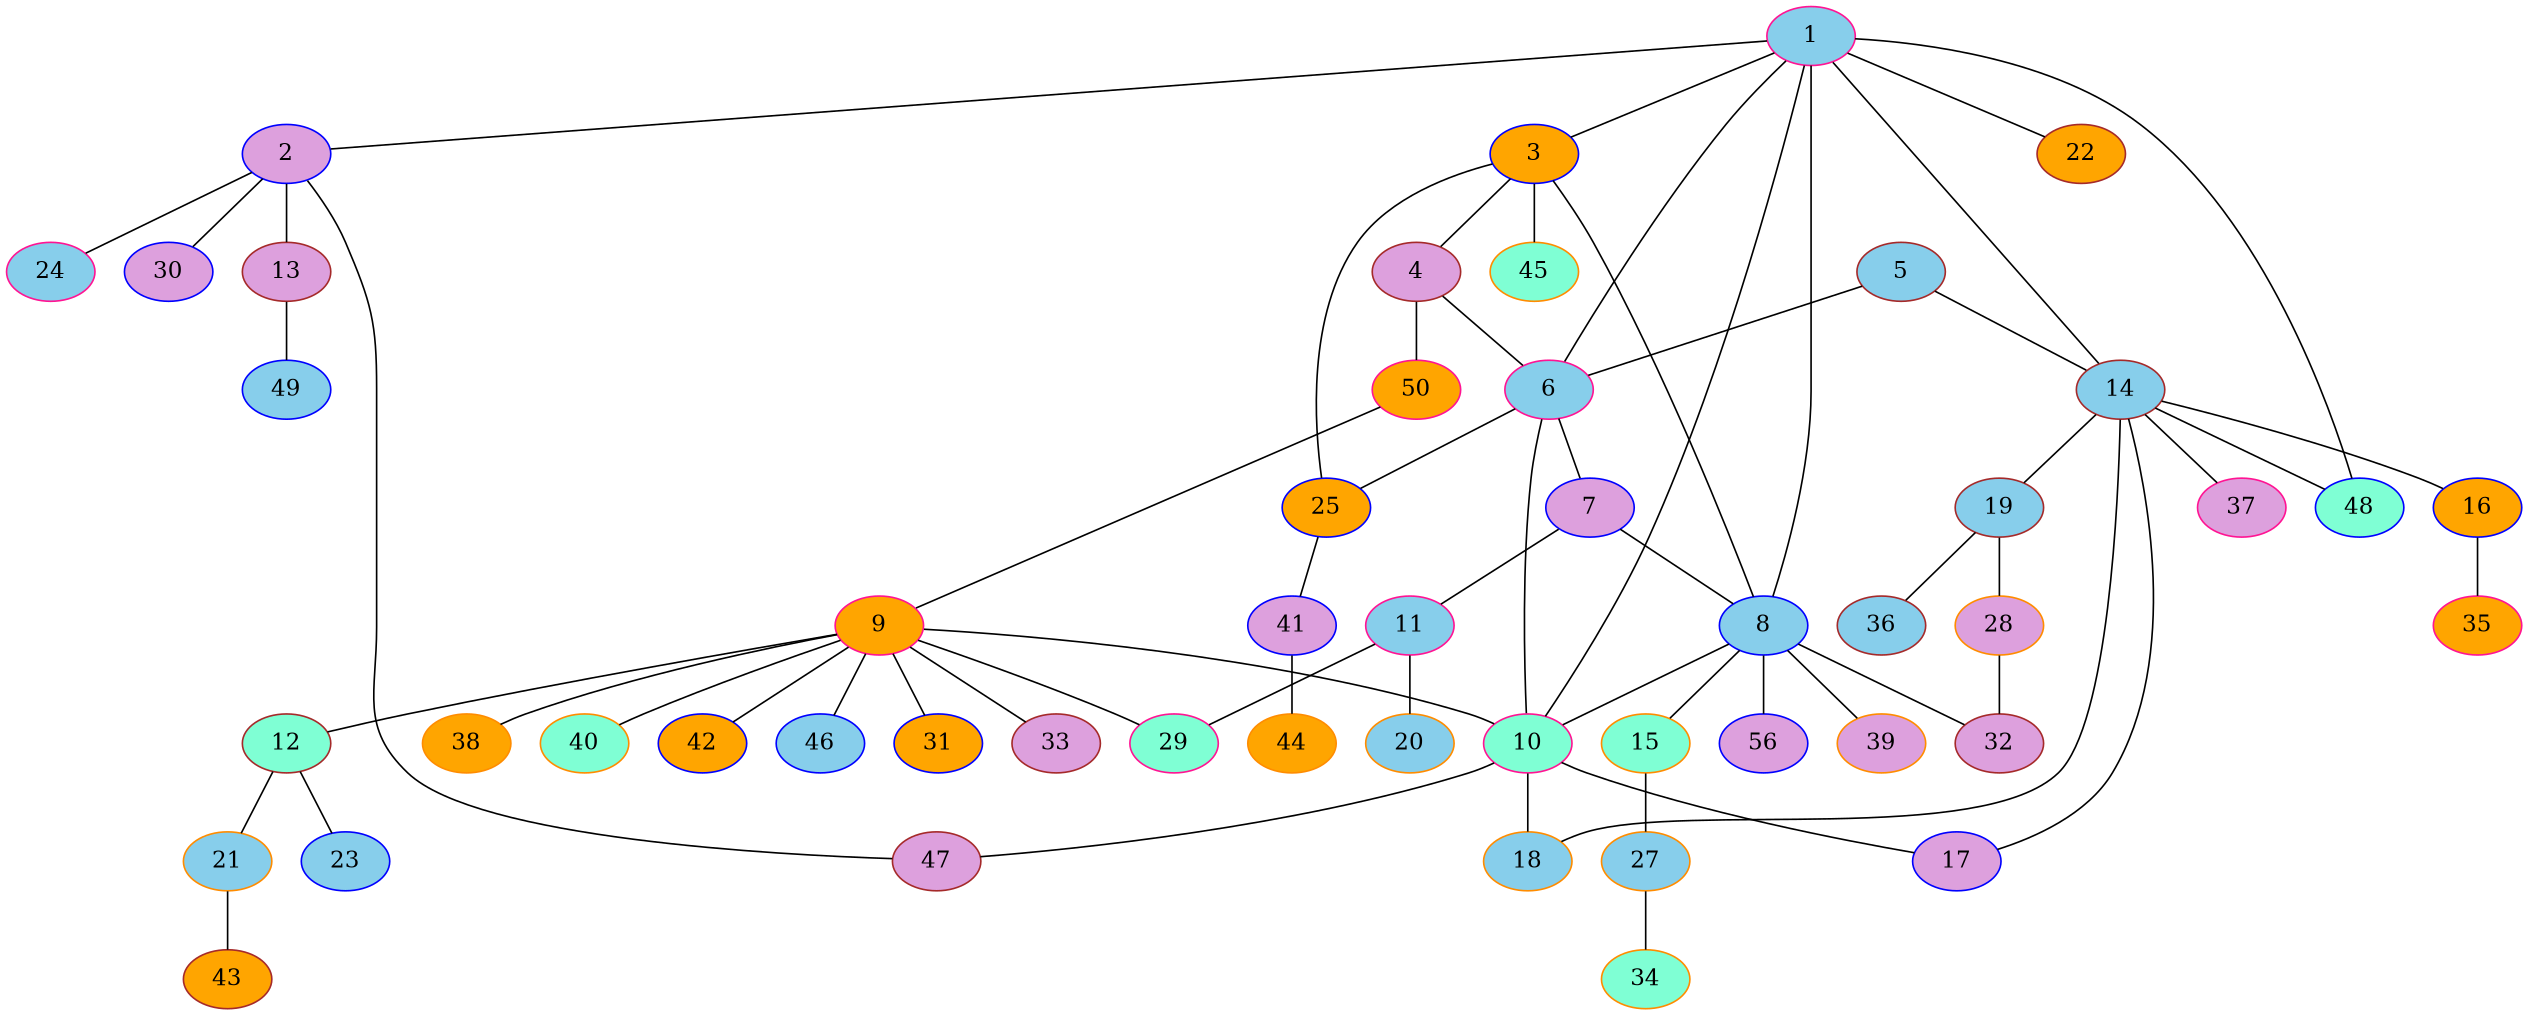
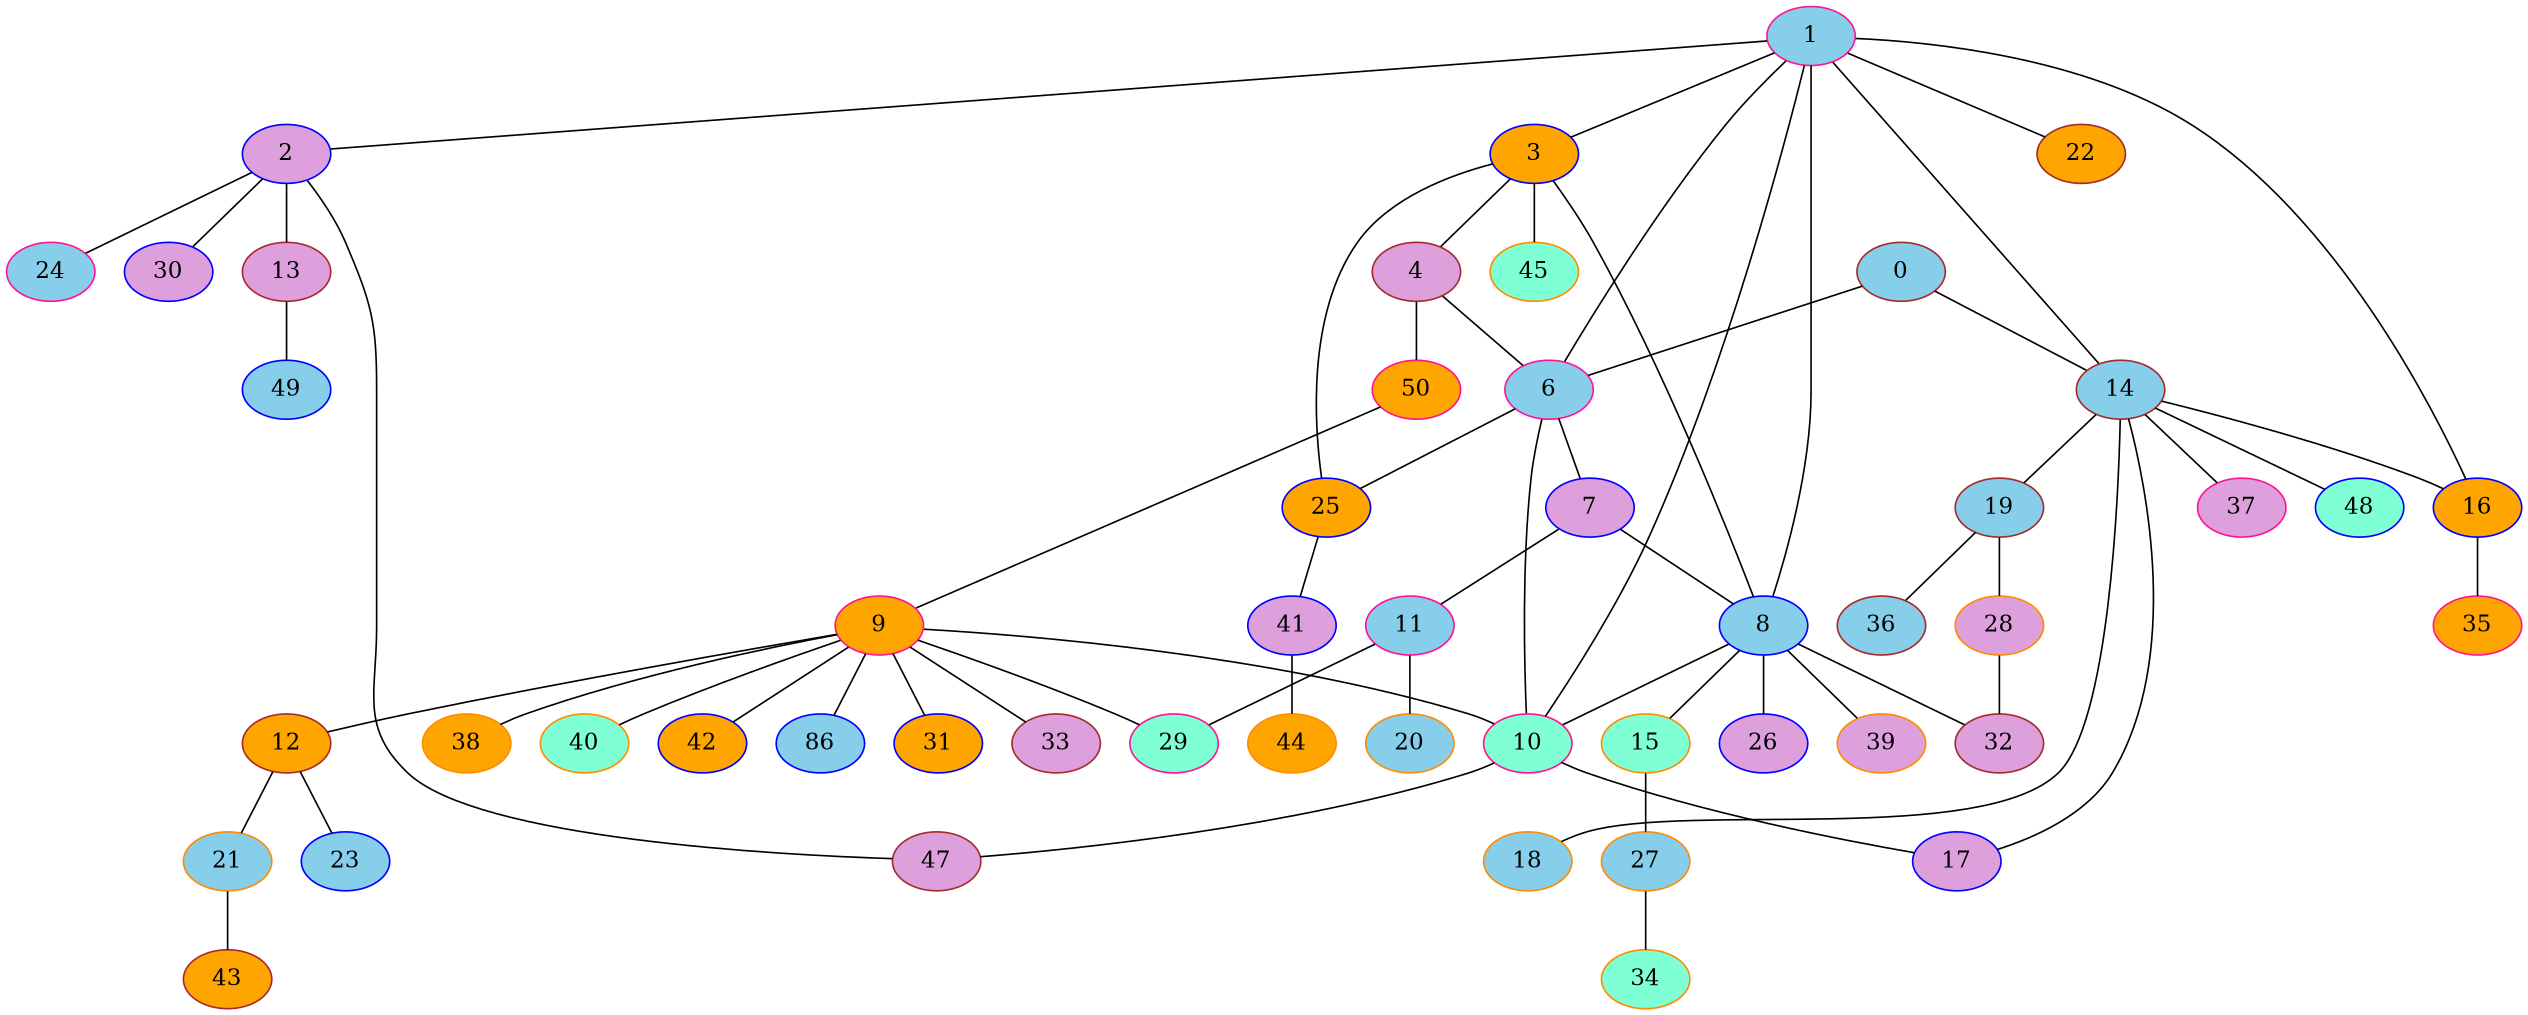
  graph {
    node [color=blue fillcolor=skyblue style=filled]
    1 [color=deeppink]
    2 [fillcolor=plum]
    3 [fillcolor=orange]
    6 [color=deeppink]
    8
    10 [color=deeppink fillcolor=aquamarine]
    14 [color=brown]
    22 [color=brown fillcolor=orange]
    48 [fillcolor=aquamarine]
    13 [color=brown fillcolor=plum]
    24 [color=deeppink]
    30 [fillcolor=plum]
    47 [color=brown fillcolor=plum]
    4 [color=brown fillcolor=plum]
    25 [fillcolor=orange]
    45 [color=darkorange fillcolor=aquamarine]
    7 [fillcolor=plum]
    15 [color=darkorange fillcolor=aquamarine]
-   26 [fillcolor=plum label=56]
+   26 [fillcolor=plum]
    32 [color=brown fillcolor=plum]
    39 [color=darkorange fillcolor=plum]
    17 [fillcolor=plum]
    18 [color=darkorange]
    16 [fillcolor=orange]
    19 [color=brown]
    37 [color=deeppink fillcolor=plum]
    49
    50 [color=deeppink fillcolor=orange]
    9 [color=deeppink fillcolor=orange]
-   12 [color=brown fillcolor=aquamarine]
+   12 [color=brown fillcolor=orange]
    29 [color=deeppink fillcolor=aquamarine]
    31 [fillcolor=orange]
    33 [color=brown fillcolor=plum]
    38 [color=darkorange fillcolor=orange]
    40 [color=darkorange fillcolor=aquamarine]
    42 [fillcolor=orange]
-   46
+   46 [label=86]
    41 [fillcolor=plum]
-   5 [color=brown]
+   5 [color=brown label=0]
    11 [color=deeppink]
    20 [color=darkorange]
    27 [color=darkorange]
    21 [color=darkorange]
    23
    43 [color=brown fillcolor=orange]
    35 [color=deeppink fillcolor=orange]
    28 [color=darkorange fillcolor=plum]
    36 [color=brown]
    34 [color=darkorange fillcolor=aquamarine]
    44 [color=darkorange fillcolor=orange]
    1 -- 2
    1 -- 3
    1 -- 6
    1 -- 8
    1 -- 10
    1 -- 14
    1 -- 22
-   1 -- 48
+   1 -- 16
    2 -- 13
    2 -- 24
    2 -- 30
    2 -- 47
    3 -- 8
    3 -- 4
    3 -- 25
    3 -- 45
    6 -- 10
    6 -- 25
    6 -- 7
    8 -- 10
    8 -- 15
    8 -- 26
    8 -- 32
    8 -- 39
    10 -- 47
    10 -- 17
-   10 -- 18
    14 -- 48
    14 -- 17
    14 -- 18
    14 -- 16
    14 -- 19
    14 -- 37
    13 -- 49
    4 -- 6
    4 -- 50
    25 -- 41
    7 -- 8
    7 -- 11
    15 -- 27
    16 -- 35
    19 -- 28
    19 -- 36
    50 -- 9
    9 -- 10
    9 -- 12
    9 -- 29
    9 -- 31
    9 -- 33
    9 -- 38
    9 -- 40
    9 -- 42
    9 -- 46
    12 -- 21
    12 -- 23
    41 -- 44
    5 -- 6
    5 -- 14
    11 -- 29
    11 -- 20
    27 -- 34
    21 -- 43
    28 -- 32
  }
